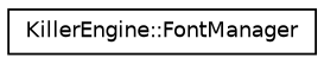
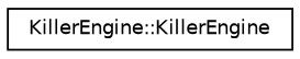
  digraph {
    rankdir=LR
-   n1 [color=black fillcolor=white fontname=Helvetica fontsize=10 height=0.2 label="KillerEngine::FontManager" shape=record style=filled width=0.4]
+   n1 [color=black fillcolor=white fontname=Helvetica fontsize=10 height=0.2 label="KillerEngine::KillerEngine" shape=record style=filled width=0.4]
  }
